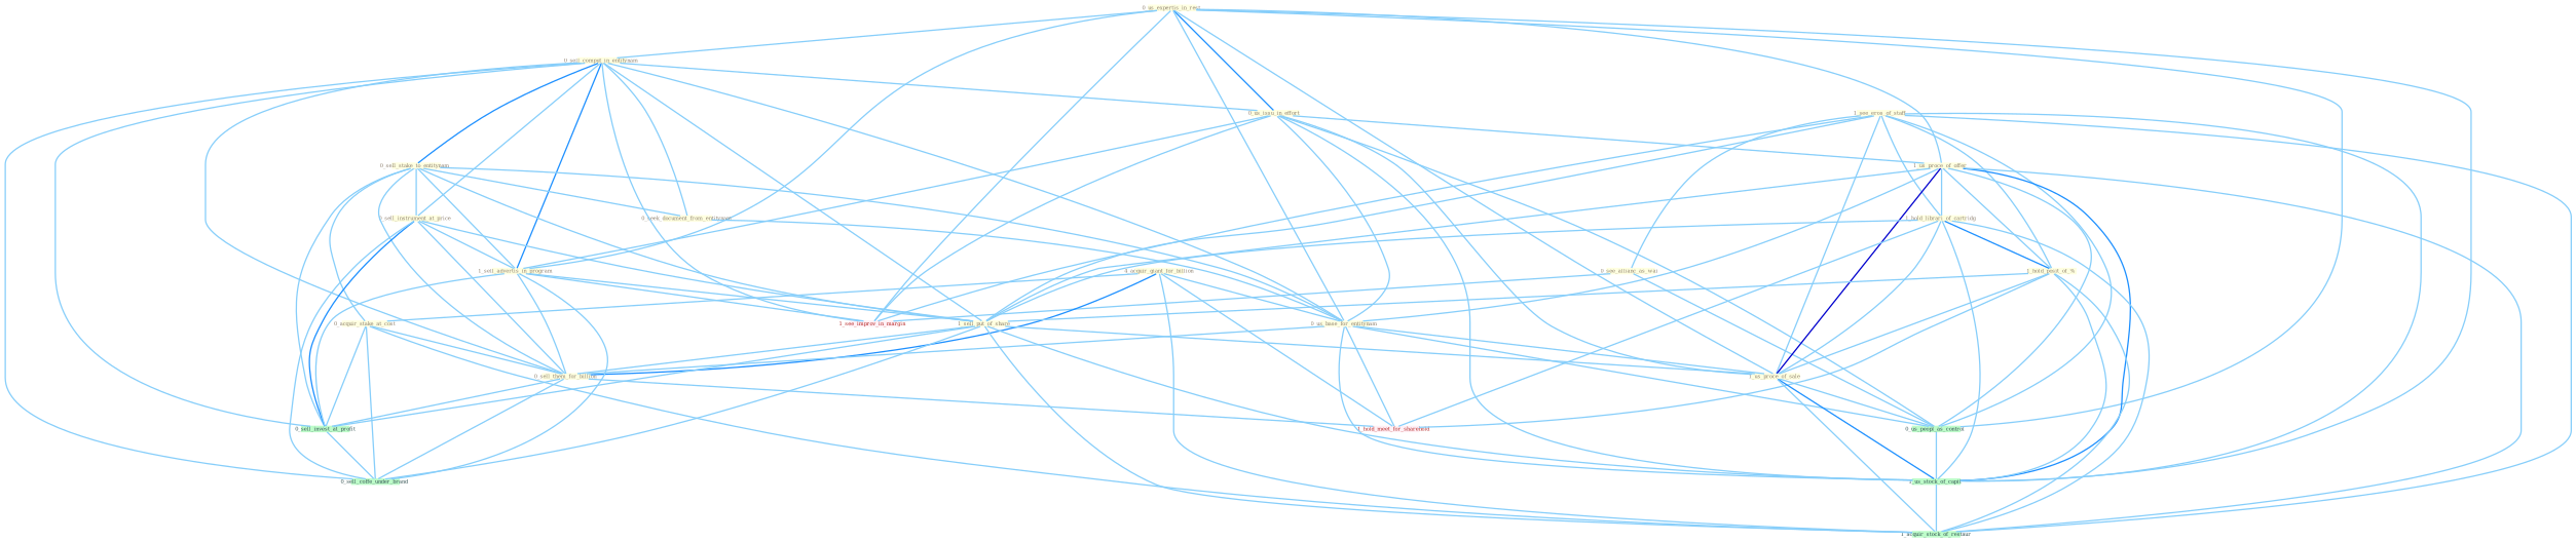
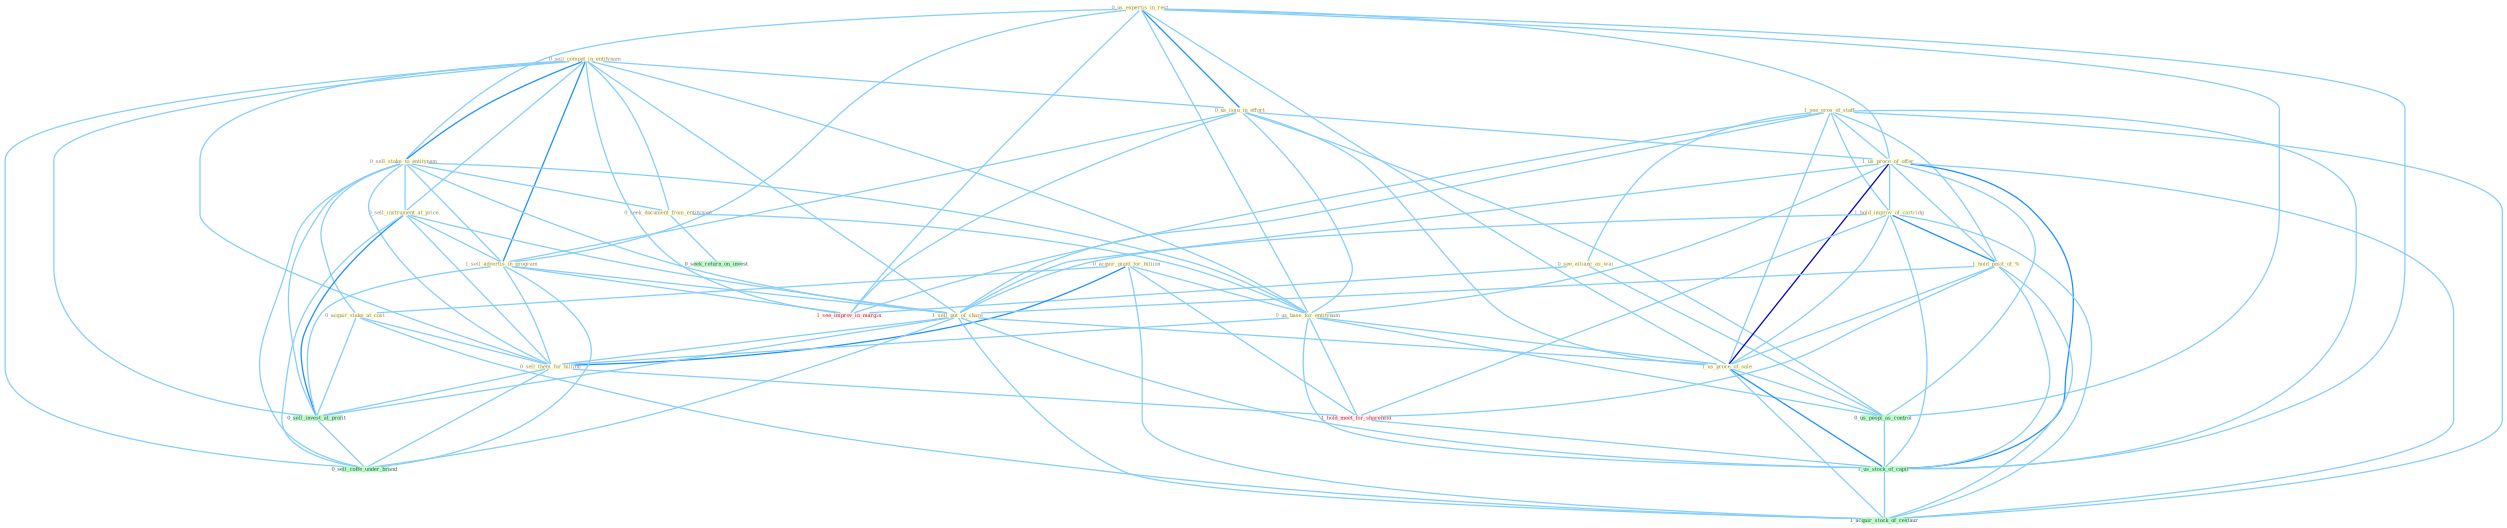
  graph {
    node [color="#ffffe0" fixedsize=true fontcolor="#8b7d6b" fontsize=4 shape=polygon style=filled]
    edge [color="#87cefa" w=1]
    "0_us_expertis_in_rest " [height=.06 width=.5]
    "0_sell_comput_in_entitynam " [height=.06 width=.5]
    "0_us_issu_in_effort " [height=.06 width=.5]
    "1_see_eros_of_staff " [height=.06 width=.5]
    "0_see_allianc_as_wai " [height=.06 width=.5]
-   "0_acquir_giant_for_billion " [height=.06 width=.5 label="4_acquir_giant_for_billion"]
+   "0_acquir_giant_for_billion " [height=.06 width=.5]
    "1_us_proce_of_offer " [height=.06 width=.5]
    "0_sell_stake_to_entitynam " [height=.06 width=.5]
    "0_acquir_stake_at_cost " [height=.06 width=.5]
    "0_sell_instrument_at_price " [height=.06 width=.5]
    "1_sell_advertis_in_program " [height=.06 width=.5]
-   "1_hold_librari_of_cartridg " [height=.06 width=.5]
+   "1_hold_librari_of_cartridg " [height=.06 width=.5 label="1_hold_improv_of_cartridg"]
    "1_hold_posit_of_% " [height=.06 width=.5]
    "0_seek_document_from_entitynam " [height=.06 width=.5]
    "0_us_base_for_entitynam " [height=.06 width=.5]
    n16 [height=.06 label="1_sell_put_of_share" width=.5]
    "1_us_proce_of_sale " [height=.06 width=.5]
    "0_sell_them_for_billion " [height=.06 width=.5]
    "1_see_improv_in_margin " [color="#fff0f5" fontcolor="#b22222" height=.06 width=.5]
    "1_hold_meet_for_sharehold " [color="#fff0f5" fontcolor="#b22222" height=.06 width=.5]
    "0_us_peopl_as_control " [color="#BDFCC9" fontcolor="#2f4f4f" height=.06 width=.5]
    "1_us_stock_of_capit " [color="#BDFCC9" fontcolor="#2f4f4f" height=.06 width=.5]
    n23 [color="#BDFCC9" fontcolor="#2f4f4f" height=.06 label="0_sell_invest_at_profit" width=.5]
    "0_sell_coffe_under_brand " [color="#BDFCC9" fontcolor="#2f4f4f" height=.06 width=.5]
    n25 [color="#BDFCC9" fontcolor="#2f4f4f" height=.06 label="1_acquir_stock_of_restaur" width=.5]
+   "0_seek_return_on_invest " [color="#BDFCC9" fontcolor="#2f4f4f" height=.06 width=.5]
    subgraph sub_1 {
      "0_us_expertis_in_rest "
      "0_sell_comput_in_entitynam "
      "0_us_issu_in_effort "
      "1_see_eros_of_staff "
      "0_see_allianc_as_wai "
      "0_acquir_giant_for_billion "
      "1_us_proce_of_offer "
      "0_sell_stake_to_entitynam "
      "0_acquir_stake_at_cost "
      "0_sell_instrument_at_price "
      "1_sell_advertis_in_program "
      "1_hold_librari_of_cartridg "
      "1_hold_posit_of_% "
      "0_seek_document_from_entitynam "
      "0_us_base_for_entitynam "
      n16
      "1_us_proce_of_sale "
      "0_sell_them_for_billion "
    }
    subgraph sub_2 {
      "1_see_improv_in_margin "
      "1_hold_meet_for_sharehold "
    }
-   "0_us_expertis_in_rest " -- "0_sell_comput_in_entitynam "
+   "0_us_expertis_in_rest " -- "0_sell_stake_to_entitynam "
    "0_us_expertis_in_rest " -- "0_us_issu_in_effort " [color="#1e90ff" w=2]
    "0_us_expertis_in_rest " -- "1_us_proce_of_offer "
    "0_us_expertis_in_rest " -- "1_sell_advertis_in_program "
    "0_us_expertis_in_rest " -- "0_us_base_for_entitynam "
    "0_us_expertis_in_rest " -- "1_us_proce_of_sale "
    "0_us_expertis_in_rest " -- "1_see_improv_in_margin "
    "0_us_expertis_in_rest " -- "0_us_peopl_as_control "
    "0_us_expertis_in_rest " -- "1_us_stock_of_capit "
    "0_sell_comput_in_entitynam " -- "0_us_issu_in_effort "
    "0_sell_comput_in_entitynam " -- "0_sell_stake_to_entitynam " [color="#1e90ff" w=2]
    "0_sell_comput_in_entitynam " -- "0_sell_instrument_at_price "
    "0_sell_comput_in_entitynam " -- "1_sell_advertis_in_program " [color="#1e90ff" w=2]
    "0_sell_comput_in_entitynam " -- "0_seek_document_from_entitynam "
    "0_sell_comput_in_entitynam " -- "0_us_base_for_entitynam "
    "0_sell_comput_in_entitynam " -- n16
    "0_sell_comput_in_entitynam " -- "0_sell_them_for_billion "
    "0_sell_comput_in_entitynam " -- "1_see_improv_in_margin "
    "0_sell_comput_in_entitynam " -- n23
    "0_sell_comput_in_entitynam " -- "0_sell_coffe_under_brand "
    "0_us_issu_in_effort " -- "1_us_proce_of_offer "
    "0_us_issu_in_effort " -- "1_sell_advertis_in_program "
    "0_us_issu_in_effort " -- "0_us_base_for_entitynam "
    "0_us_issu_in_effort " -- "1_us_proce_of_sale "
    "0_us_issu_in_effort " -- "1_see_improv_in_margin "
    "0_us_issu_in_effort " -- "0_us_peopl_as_control "
-   "0_us_issu_in_effort " -- "1_us_stock_of_capit "
+   "1_hold_meet_for_sharehold " -- "1_us_stock_of_capit "
    "1_see_eros_of_staff " -- "0_see_allianc_as_wai "
-   "1_see_eros_of_staff " -- "0_us_peopl_as_control "
+   "1_see_eros_of_staff " -- "1_us_proce_of_offer "
    "1_see_eros_of_staff " -- "1_hold_librari_of_cartridg "
    "1_see_eros_of_staff " -- "1_hold_posit_of_% "
    "1_see_eros_of_staff " -- n16
    "1_see_eros_of_staff " -- "1_us_proce_of_sale "
    "1_see_eros_of_staff " -- "1_see_improv_in_margin "
    "1_see_eros_of_staff " -- "1_us_stock_of_capit "
    "1_see_eros_of_staff " -- n25
    "0_see_allianc_as_wai " -- "1_see_improv_in_margin "
    "0_see_allianc_as_wai " -- "0_us_peopl_as_control "
    "0_acquir_giant_for_billion " -- "0_acquir_stake_at_cost "
    "0_acquir_giant_for_billion " -- "0_us_base_for_entitynam "
    "0_acquir_giant_for_billion " -- "0_sell_them_for_billion " [color="#1e90ff" w=2]
    "0_acquir_giant_for_billion " -- "1_hold_meet_for_sharehold "
    "0_acquir_giant_for_billion " -- n25
    "1_us_proce_of_offer " -- "1_hold_librari_of_cartridg "
    "1_us_proce_of_offer " -- "1_hold_posit_of_% "
    "1_us_proce_of_offer " -- "0_us_base_for_entitynam "
    "1_us_proce_of_offer " -- n16
    "1_us_proce_of_offer " -- "1_us_proce_of_sale " [color="#0000cd" w=3]
    "1_us_proce_of_offer " -- "0_us_peopl_as_control "
    "1_us_proce_of_offer " -- "1_us_stock_of_capit " [color="#1e90ff" w=2]
    "1_us_proce_of_offer " -- n25
    "0_sell_stake_to_entitynam " -- "0_acquir_stake_at_cost "
    "0_sell_stake_to_entitynam " -- "0_sell_instrument_at_price "
    "0_sell_stake_to_entitynam " -- "1_sell_advertis_in_program "
    "0_sell_stake_to_entitynam " -- "0_seek_document_from_entitynam "
    "0_sell_stake_to_entitynam " -- "0_us_base_for_entitynam "
    "0_sell_stake_to_entitynam " -- n16
    "0_sell_stake_to_entitynam " -- "0_sell_them_for_billion "
    "0_sell_stake_to_entitynam " -- n23
-   "0_acquir_stake_at_cost " -- "0_sell_coffe_under_brand "
+   "0_sell_stake_to_entitynam " -- "0_sell_coffe_under_brand "
    "0_acquir_stake_at_cost " -- "0_sell_them_for_billion "
    "0_acquir_stake_at_cost " -- n23
    "0_acquir_stake_at_cost " -- n25
    "0_sell_instrument_at_price " -- "1_sell_advertis_in_program "
    "0_sell_instrument_at_price " -- n16
    "0_sell_instrument_at_price " -- "0_sell_them_for_billion "
    "0_sell_instrument_at_price " -- n23 [color="#1e90ff" w=2]
    "0_sell_instrument_at_price " -- "0_sell_coffe_under_brand "
    "1_sell_advertis_in_program " -- n16
    "1_sell_advertis_in_program " -- "0_sell_them_for_billion "
    "1_sell_advertis_in_program " -- "1_see_improv_in_margin "
    "1_sell_advertis_in_program " -- n23
    "1_sell_advertis_in_program " -- "0_sell_coffe_under_brand "
    "1_hold_librari_of_cartridg " -- "1_hold_posit_of_% " [color="#1e90ff" w=2]
    "1_hold_librari_of_cartridg " -- n16
    "1_hold_librari_of_cartridg " -- "1_us_proce_of_sale "
    "1_hold_librari_of_cartridg " -- "1_hold_meet_for_sharehold "
    "1_hold_librari_of_cartridg " -- "1_us_stock_of_capit "
    "1_hold_librari_of_cartridg " -- n25
    "1_hold_posit_of_% " -- n16
    "1_hold_posit_of_% " -- "1_us_proce_of_sale "
    "1_hold_posit_of_% " -- "1_hold_meet_for_sharehold "
    "1_hold_posit_of_% " -- "1_us_stock_of_capit "
    "1_hold_posit_of_% " -- n25
    "0_seek_document_from_entitynam " -- "0_us_base_for_entitynam "
+   "0_seek_document_from_entitynam " -- "0_seek_return_on_invest "
    "0_us_base_for_entitynam " -- "1_us_proce_of_sale "
    "0_us_base_for_entitynam " -- "0_sell_them_for_billion "
    "0_us_base_for_entitynam " -- "1_hold_meet_for_sharehold "
    "0_us_base_for_entitynam " -- "0_us_peopl_as_control "
    "0_us_base_for_entitynam " -- "1_us_stock_of_capit "
    n16 -- "1_us_proce_of_sale "
    n16 -- "0_sell_them_for_billion "
    n16 -- "1_us_stock_of_capit "
    n16 -- n23
    n16 -- "0_sell_coffe_under_brand "
    n16 -- n25
    "1_us_proce_of_sale " -- "0_us_peopl_as_control "
    "1_us_proce_of_sale " -- "1_us_stock_of_capit " [color="#1e90ff" w=2]
    "1_us_proce_of_sale " -- n25
    "0_sell_them_for_billion " -- "1_hold_meet_for_sharehold "
    "0_sell_them_for_billion " -- n23
    "0_sell_them_for_billion " -- "0_sell_coffe_under_brand "
    "0_us_peopl_as_control " -- "1_us_stock_of_capit "
    "1_us_stock_of_capit " -- n25
    n23 -- "0_sell_coffe_under_brand "
  }
